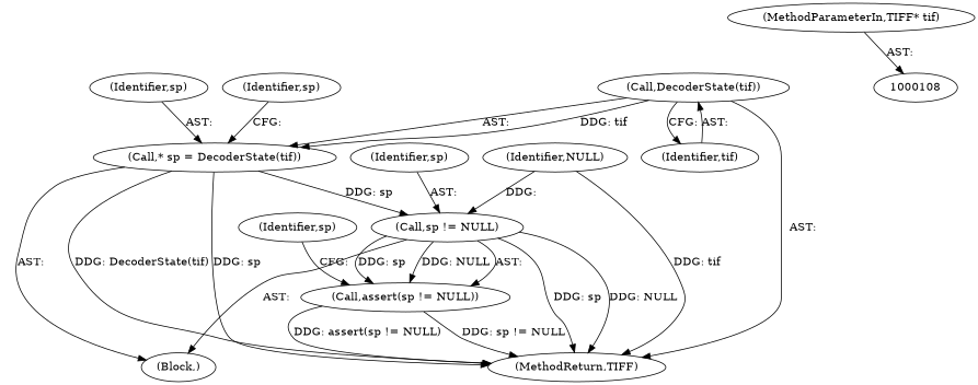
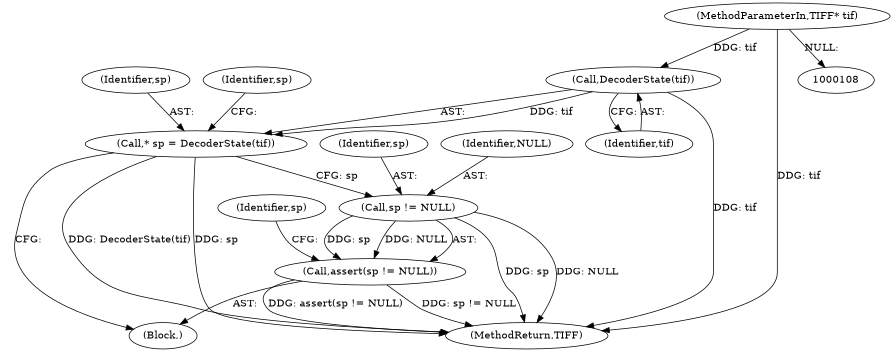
  digraph {
    n1 [label="(Call,assert(sp != NULL))"]
    n2 [label="(MethodReturn,TIFF)"]
    n3 [label="(Block,)"]
    n4 [label="(Call,sp != NULL)"]
    n5 [label="(Identifier,NULL)"]
    n6 [label="(Call,* sp = DecoderState(tif))"]
    n7 [label="(Call,DecoderState(tif))"]
    n8 [label="(Identifier,tif)"]
    n9 [label="(MethodParameterIn,TIFF* tif)"]
    1000108
    n11 [label="(Identifier,sp)"]
    n12 [label="(Identifier,sp)"]
    n13 [label="(Identifier,sp)"]
    n14 [label="(Identifier,sp)"]
    n1 -> n2 [label="DDG: sp != NULL"]
    n1 -> n2 [label="DDG: assert(sp != NULL)"]
-   n4 -> n3 [label="AST: "]
+   n1 -> n3 [label="AST: "]
    n4 -> n1 [label="AST: "]
    n4 -> n1 [label="DDG: sp"]
    n4 -> n1 [label="DDG: NULL"]
    n4 -> n2 [label="DDG: NULL"]
    n4 -> n2 [label="DDG: sp"]
-   n5 -> n4 [label="DDG: "]
+   n5 -> n4 [label="AST: "]
    n6 -> n2 [label="DDG: sp"]
    n6 -> n2 [label="DDG: DecoderState(tif)"]
-   n6 -> n3 [label="AST: "]
-   n6 -> n4 [label="DDG: sp"]
-   n7 -> n2 [label="AST: "]
+   n6 -> n3 [label="CFG: "]
+   n6 -> n4 [label="CFG: sp"]
+   n7 -> n2 [label="DDG: tif"]
    n7 -> n6 [label="AST: "]
    n7 -> n6 [label="DDG: tif"]
    n7 -> n8 [label="CFG: "]
    n8 -> n7 [label="AST: "]
-   n5 -> n2 [label="DDG: tif"]
-   n9 -> 1000108 [label="AST: "]
+   n9 -> n2 [label="DDG: tif"]
+   n9 -> n7 [label="DDG: tif"]
+   n9 -> 1000108 [label="NULL: "]
    n11 -> n6 [label="AST: "]
    n12 -> n6 [label="CFG: "]
    n13 -> n4 [label="AST: "]
    n14 -> n1 [label="CFG: "]
  }
